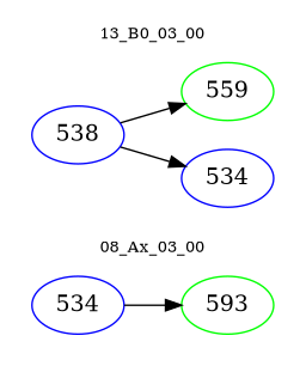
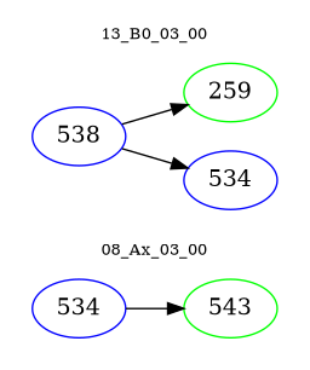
  digraph {
    fontname="DejaVu Serif"
    rankdir=LR
    node [color=blue fontname="DejaVu Serif"]
    edge [color=black fontname="DejaVu Serif"]
    n1 [label=534]
-   n2 [color=green label=593]
+   n2 [color=green label=543]
    n3 [label=538]
    n4 [label=534]
-   n5 [color=green label=559]
+   n5 [color=green label=259]
    subgraph cluster_1 {
      color=white
      fontsize=10
      label="08_Ax_03_00"
      n1
      n2
    }
    subgraph cluster_2 {
      color=white
      fontsize=10
      label="13_B0_03_00"
      n3
      n4
      n5
    }
    n1 -> n2
    n3 -> n4
    n3 -> n5
  }
